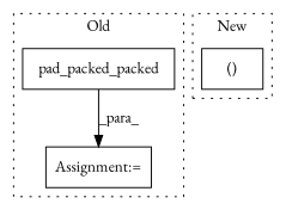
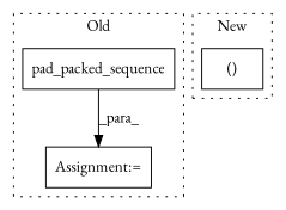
  digraph {
    fontname="EB Garamond"
    node [shape=box fontname="EB Garamond"]
-   n1 [a=32 l="20,1" label=pad_packed_packed s="1558,1589"]
+   n1 [a=32 l="20,1" label=pad_packed_sequence s="1558,1589"]
    n2 [a=7 l=2 label="Assignment:=" s=1556]
    n3 [a=106 l=41 label="()" s=1911]
    subgraph cluster_1 {
      label=Old
      style=dotted
      n1
      n2
    }
    subgraph cluster_2 {
      label=New
      style=dotted
      n3
    }
    n1 -> n2 [label=_para_ fontname="EB Garamond"]
  }
